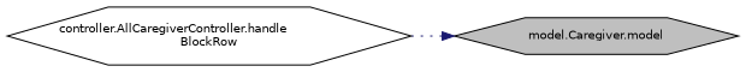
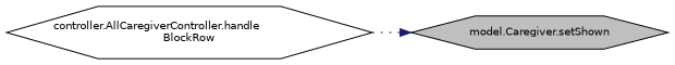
  digraph {
    rankdir=RL
    node [color=black fontname=Helvetica fontsize=10 shape=hexagon style=filled]
-   n1 [fillcolor=grey75 fontcolor=black height=0.2 label="model.Caregiver.model" width=0.4]
+   n1 [fillcolor=grey75 fontcolor=black height=0.2 label="model.Caregiver.setShown" width=0.4]
    n2 [fillcolor=white height=0.2 label="controller.AllCaregiverController.handle\lBlockRow" width=0.4]
    n1 -> n2 [color=midnightblue dir=back fontname=Helvetica fontsize=10 labelfontname=Helvetica labelfontsize=10 style=dotted]
  }
